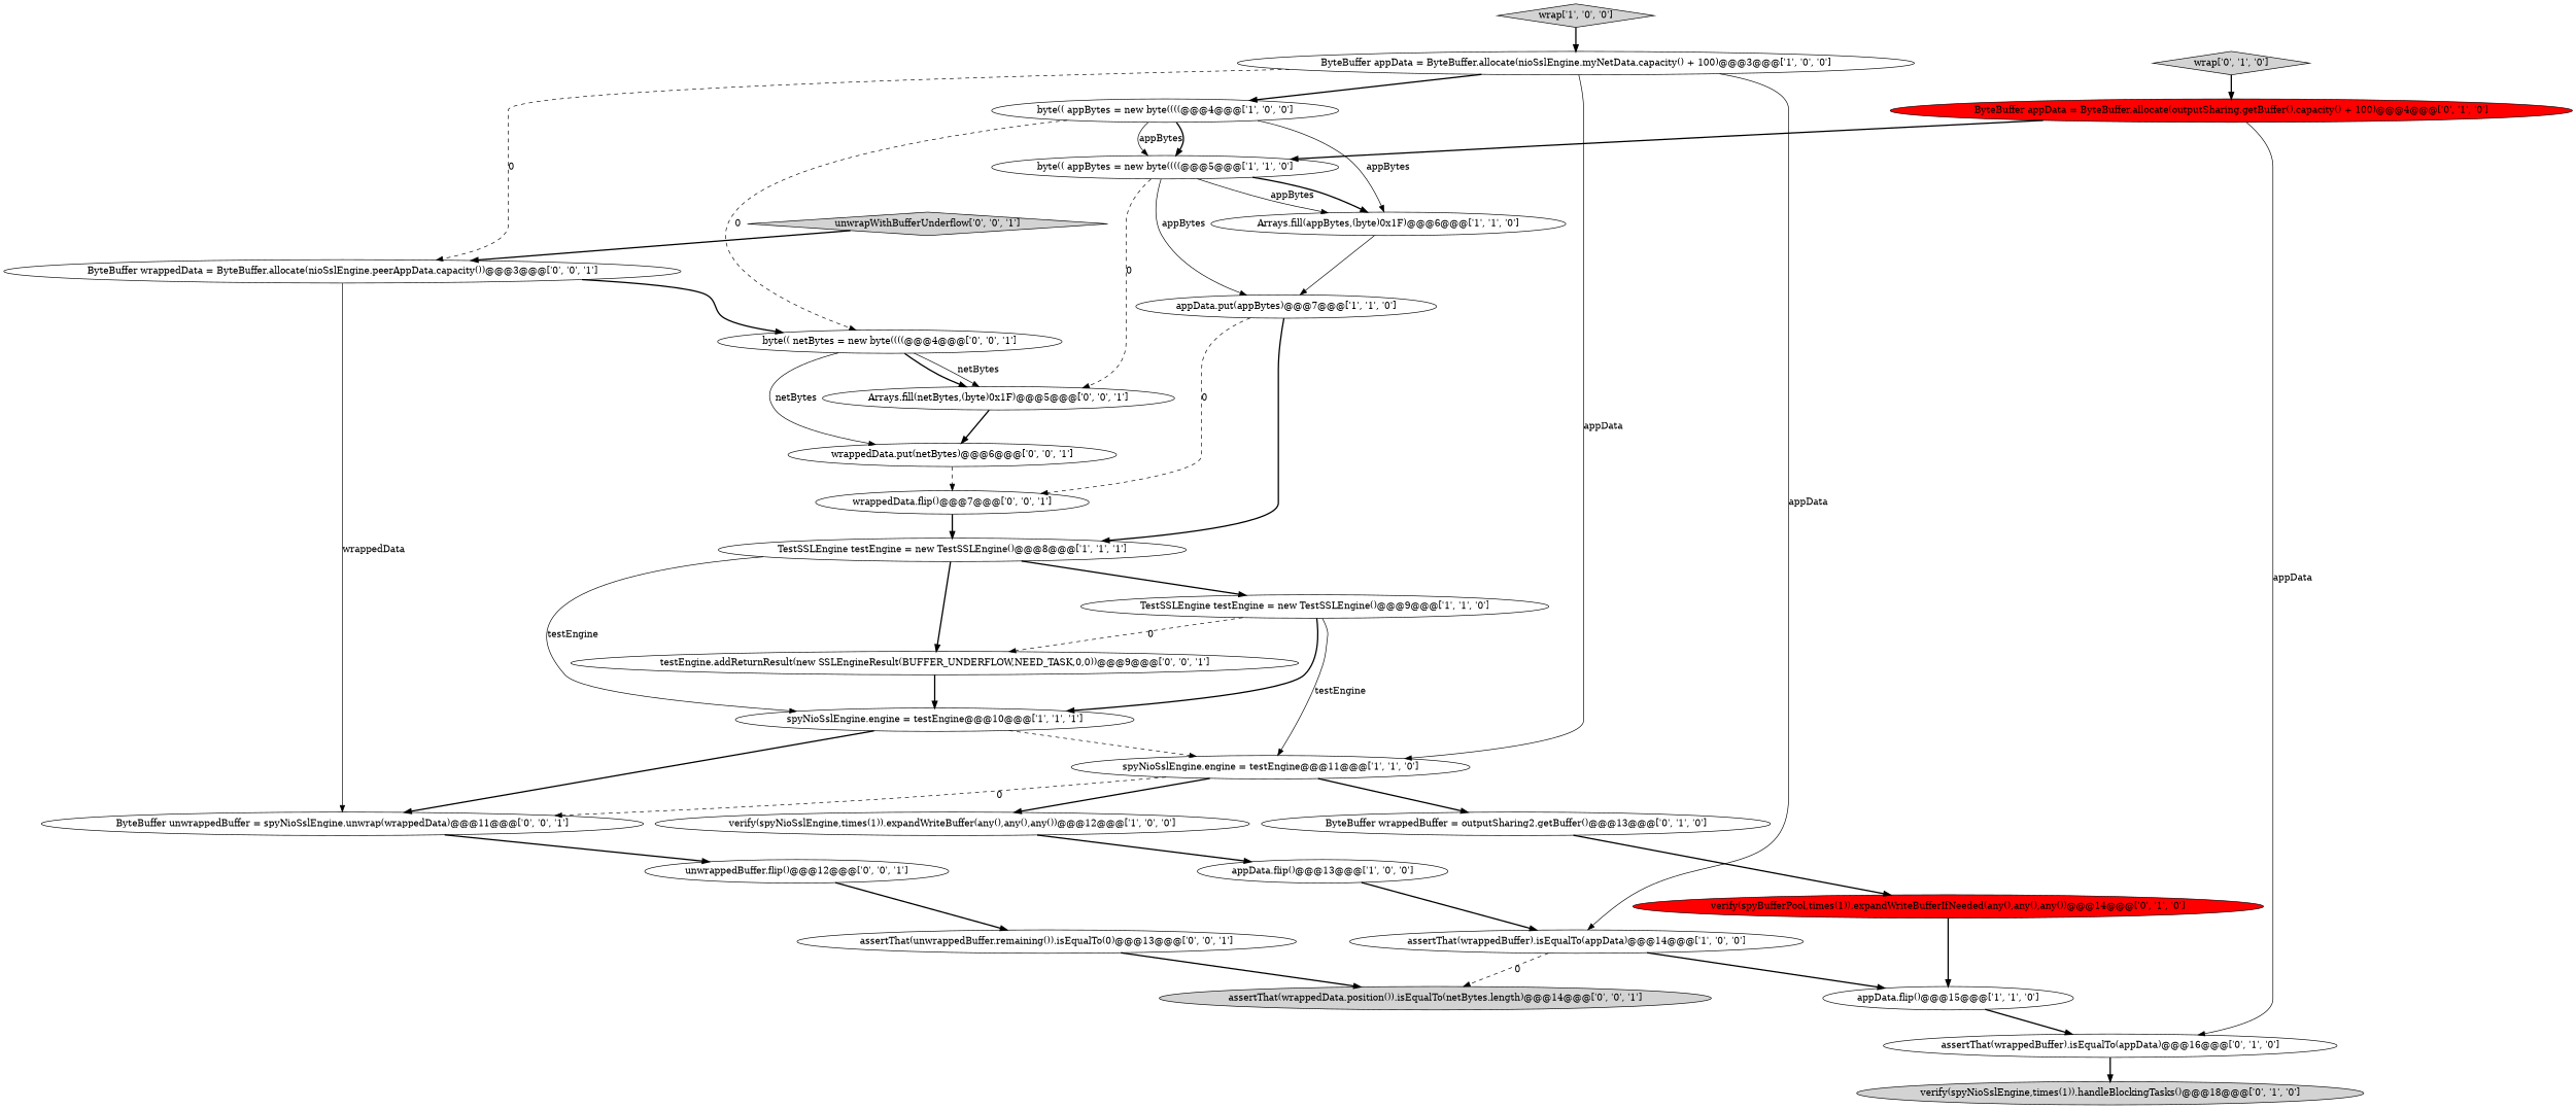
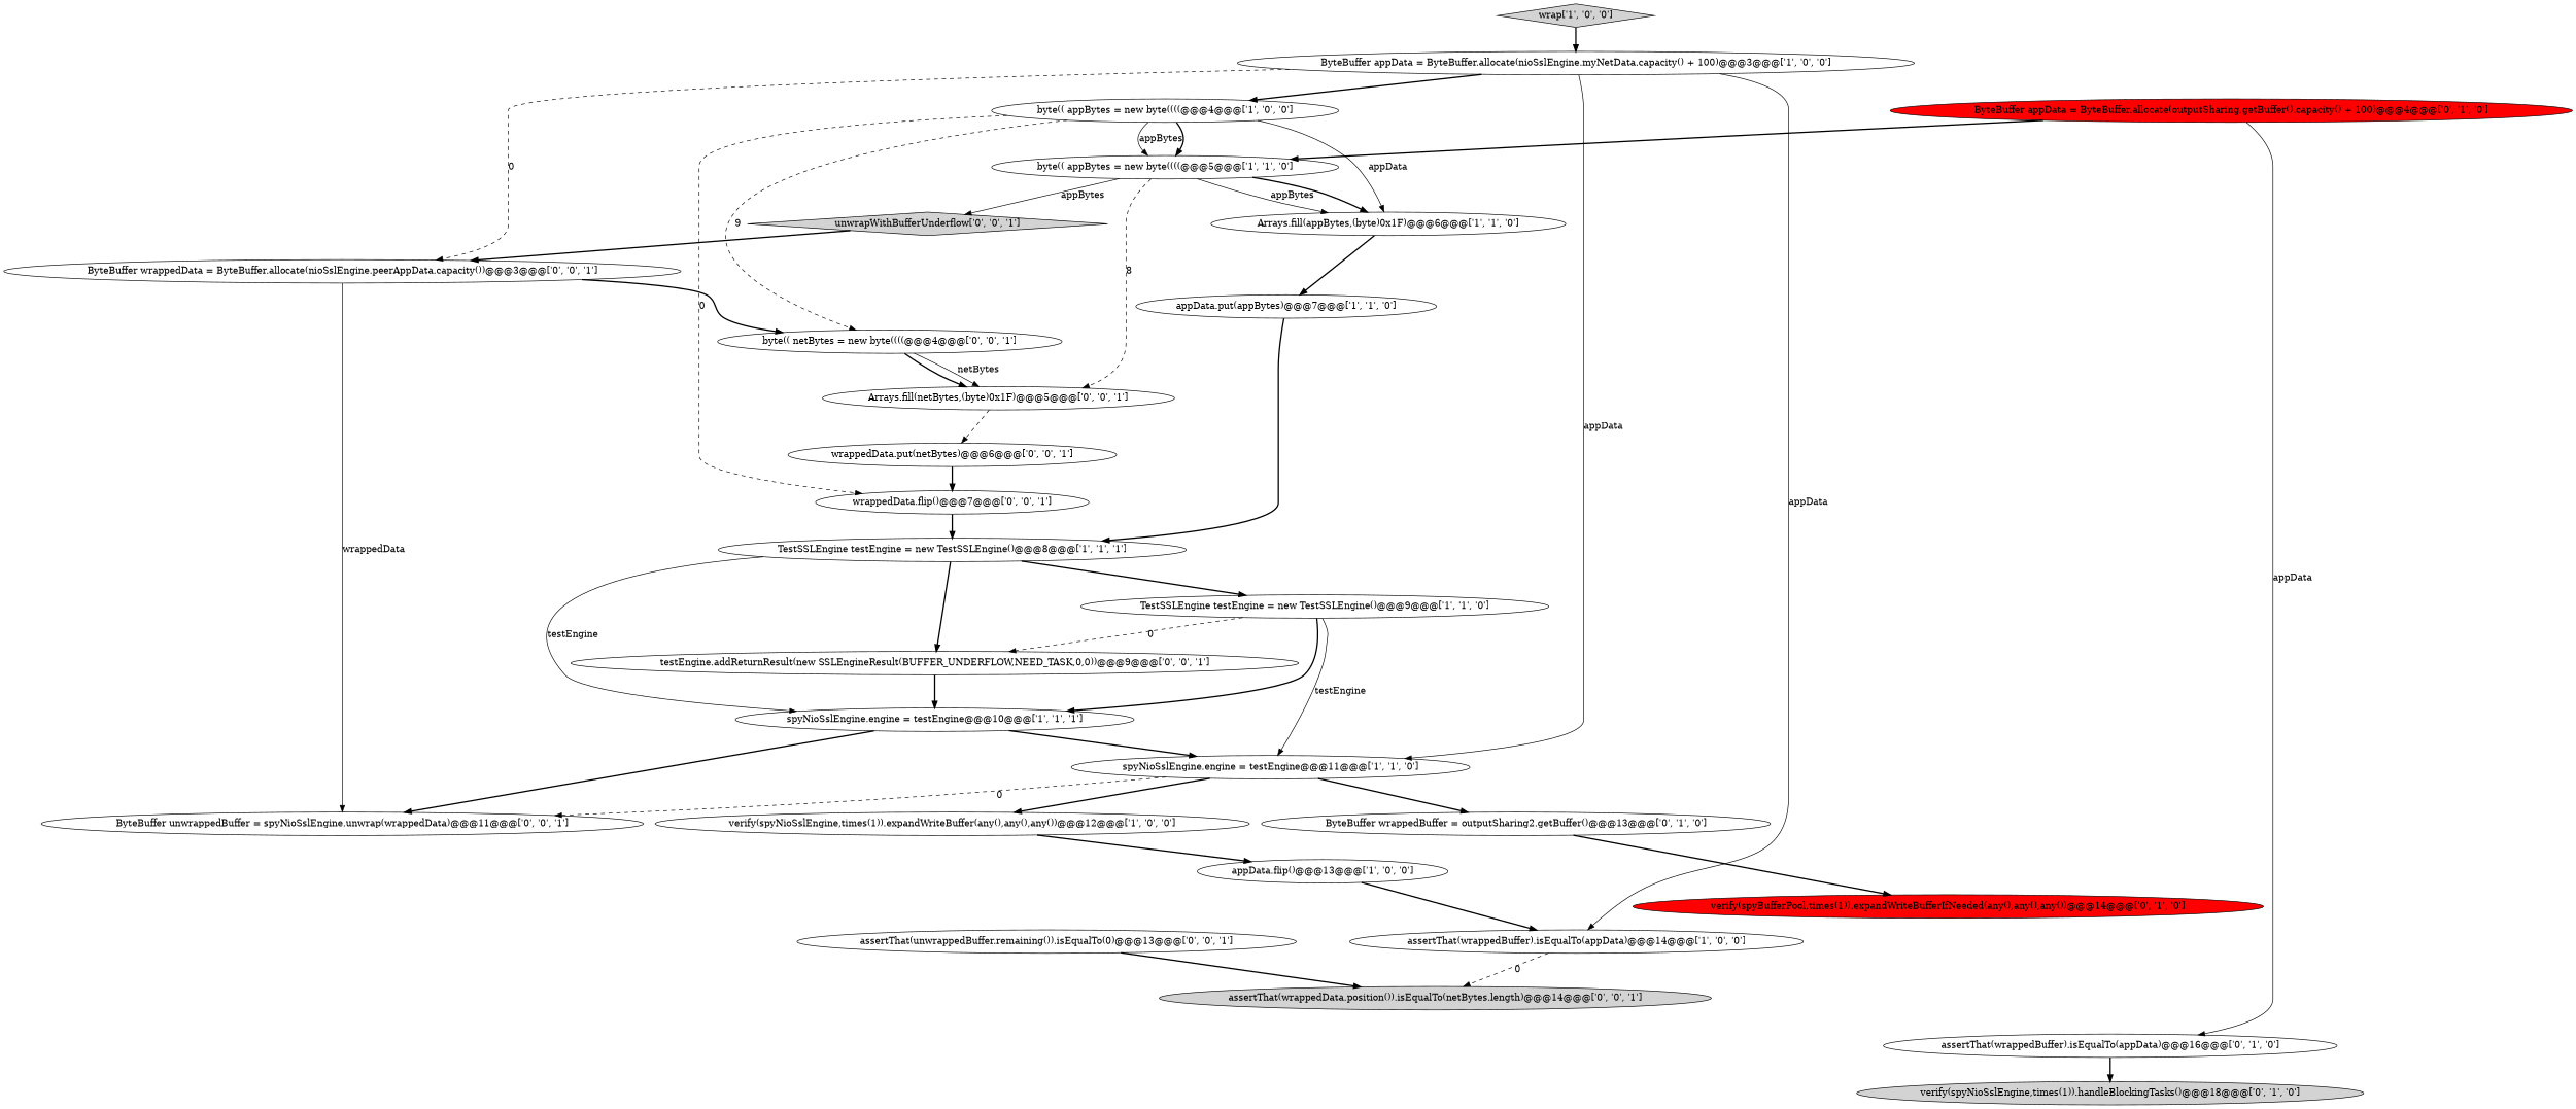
  digraph {
    node [fillcolor=white shape=ellipse style=filled]
    edge [style=bold]
    n1 [label="TestSSLEngine testEngine = new TestSSLEngine()@@@8@@@['1', '1', '1']"]
    n2 [label="spyNioSslEngine.engine = testEngine@@@10@@@['1', '1', '1']"]
    n3 [label="testEngine.addReturnResult(new SSLEngineResult(BUFFER_UNDERFLOW,NEED_TASK,0,0))@@@9@@@['0', '0', '1']"]
    n4 [label="TestSSLEngine testEngine = new TestSSLEngine()@@@9@@@['1', '1', '0']"]
    n5 [label="ByteBuffer unwrappedBuffer = spyNioSslEngine.unwrap(wrappedData)@@@11@@@['0', '0', '1']"]
    n6 [label="spyNioSslEngine.engine = testEngine@@@11@@@['1', '1', '0']"]
    n7 [label="wrappedData.flip()@@@7@@@['0', '0', '1']"]
    n8 [label="ByteBuffer wrappedBuffer = outputSharing2.getBuffer()@@@13@@@['0', '1', '0']"]
    n9 [fillcolor=red label="verify(spyBufferPool,times(1)).expandWriteBufferIfNeeded(any(),any(),any())@@@14@@@['0', '1', '0']"]
-   n10 [label="appData.flip()@@@15@@@['1', '1', '0']"]
    n11 [label="assertThat(wrappedBuffer).isEqualTo(appData)@@@14@@@['1', '0', '0']"]
    n12 [fillcolor=lightgray label="assertThat(wrappedData.position()).isEqualTo(netBytes.length)@@@14@@@['0', '0', '1']"]
    n13 [label="assertThat(wrappedBuffer).isEqualTo(appData)@@@16@@@['0', '1', '0']"]
    n14 [fillcolor=red label="ByteBuffer appData = ByteBuffer.allocate(outputSharing.getBuffer().capacity() + 100)@@@4@@@['0', '1', '0']"]
    n15 [label="byte(( appBytes = new byte((((@@@5@@@['1', '1', '0']"]
    n16 [fillcolor=lightgray label="verify(spyNioSslEngine,times(1)).handleBlockingTasks()@@@18@@@['0', '1', '0']"]
    n17 [label="Arrays.fill(netBytes,(byte)0x1F)@@@5@@@['0', '0', '1']"]
    n18 [label="appData.put(appBytes)@@@7@@@['1', '1', '0']"]
    n19 [label="Arrays.fill(appBytes,(byte)0x1F)@@@6@@@['1', '1', '0']"]
    n20 [label="ByteBuffer wrappedData = ByteBuffer.allocate(nioSslEngine.peerAppData.capacity())@@@3@@@['0', '0', '1']"]
    n21 [label="byte(( netBytes = new byte((((@@@4@@@['0', '0', '1']"]
    n22 [label="wrappedData.put(netBytes)@@@6@@@['0', '0', '1']"]
-   n23 [label="unwrappedBuffer.flip()@@@12@@@['0', '0', '1']"]
    n24 [label="verify(spyNioSslEngine,times(1)).expandWriteBuffer(any(),any(),any())@@@12@@@['1', '0', '0']"]
-   n25 [fillcolor=lightgray label="wrap['0', '1', '0']" shape=diamond]
    n26 [label="appData.flip()@@@13@@@['1', '0', '0']"]
    n27 [label="ByteBuffer appData = ByteBuffer.allocate(nioSslEngine.myNetData.capacity() + 100)@@@3@@@['1', '0', '0']"]
    n28 [label="byte(( appBytes = new byte((((@@@4@@@['1', '0', '0']"]
    n29 [fillcolor=lightgray label="unwrapWithBufferUnderflow['0', '0', '1']" shape=diamond]
    n30 [label="assertThat(unwrappedBuffer.remaining()).isEqualTo(0)@@@13@@@['0', '0', '1']"]
    n31 [fillcolor=lightgray label="wrap['1', '0', '0']" shape=diamond]
    n1 -> n2 [label=testEngine style=solid]
    n1 -> n3
    n1 -> n4
    n2 -> n5
-   n2 -> n6 [style=dashed]
+   n2 -> n6
    n3 -> n2
    n4 -> n2
    n4 -> n3 [label=0 style=dashed]
    n4 -> n6 [label=testEngine style=solid]
-   n5 -> n23
    n6 -> n5 [label=0 style=dashed]
    n6 -> n8
    n6 -> n24
    n7 -> n1
    n8 -> n9
-   n9 -> n10
-   n10 -> n13
-   n11 -> n10
    n11 -> n12 [label=0 style=dashed]
    n13 -> n16
    n14 -> n13 [label=appData style=solid]
    n14 -> n15
-   n15 -> n17 [label=0 style=dashed]
-   n15 -> n18 [label=appBytes style=solid]
+   n15 -> n17 [label=8 style=dashed]
+   n15 -> n29 [label=appBytes style=solid]
    n15 -> n19 [label=appBytes style=solid]
    n15 -> n19
-   n17 -> n22
+   n17 -> n22 [style=dashed]
    n18 -> n1
-   n18 -> n7 [label=0 style=dashed]
-   n19 -> n18 [style=solid]
+   n28 -> n7 [label=0 style=dashed]
+   n19 -> n18
    n20 -> n5 [label=wrappedData style=solid]
    n20 -> n21
    n21 -> n17
    n21 -> n17 [label=netBytes style=solid]
-   n21 -> n22 [label=netBytes style=solid]
-   n22 -> n7 [style=dashed]
-   n23 -> n30
+   n22 -> n7
    n24 -> n26
-   n25 -> n14
    n26 -> n11
    n27 -> n6 [label=appData style=solid]
    n27 -> n11 [label=appData style=solid]
    n27 -> n20 [label=0 style=dashed]
    n27 -> n28
    n28 -> n15 [label=appBytes style=solid]
    n28 -> n15
-   n28 -> n19 [label=appBytes style=solid]
-   n28 -> n21 [label=0 style=dashed]
+   n28 -> n19 [label=appData style=solid]
+   n28 -> n21 [label=9 style=dashed]
    n29 -> n20
    n30 -> n12
    n31 -> n27
  }
